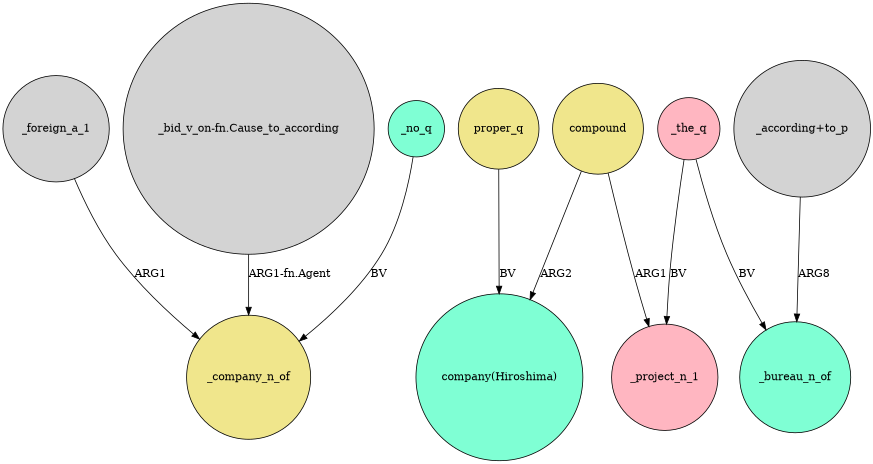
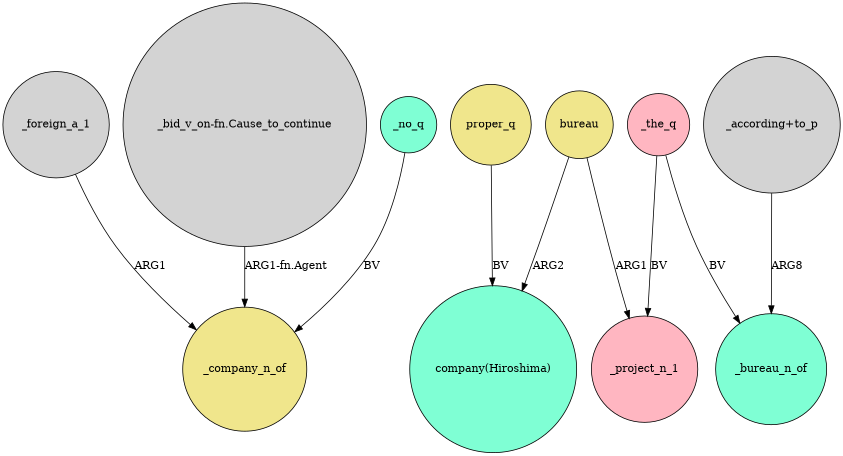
  digraph {
    node [fillcolor=khaki shape=circle style=filled]
    _company_n_of
    _foreign_a_1 [fillcolor=lightgrey]
-   "_bid_v_on-fn.Cause_to_continue" [fillcolor=lightgrey label="_bid_v_on-fn.Cause_to_according"]
+   "_bid_v_on-fn.Cause_to_continue" [fillcolor=lightgrey]
    _project_n_1 [fillcolor=lightpink]
-   compound
+   compound [label=bureau]
    n6 [fillcolor=aquamarine label="company(Hiroshima)"]
    _the_q [fillcolor=lightpink]
    _bureau_n_of [fillcolor=aquamarine]
    "_according+to_p" [fillcolor=lightgrey]
    proper_q
    _no_q [fillcolor=aquamarine]
    _foreign_a_1 -> _company_n_of [label=ARG1]
    "_bid_v_on-fn.Cause_to_continue" -> _company_n_of [label="ARG1-fn.Agent"]
    compound -> _project_n_1 [label=ARG1]
    compound -> n6 [label=ARG2]
    _the_q -> _project_n_1 [label=BV]
    _the_q -> _bureau_n_of [label=BV]
    "_according+to_p" -> _bureau_n_of [label=ARG8]
    proper_q -> n6 [label=BV]
    _no_q -> _company_n_of [label=BV]
  }
